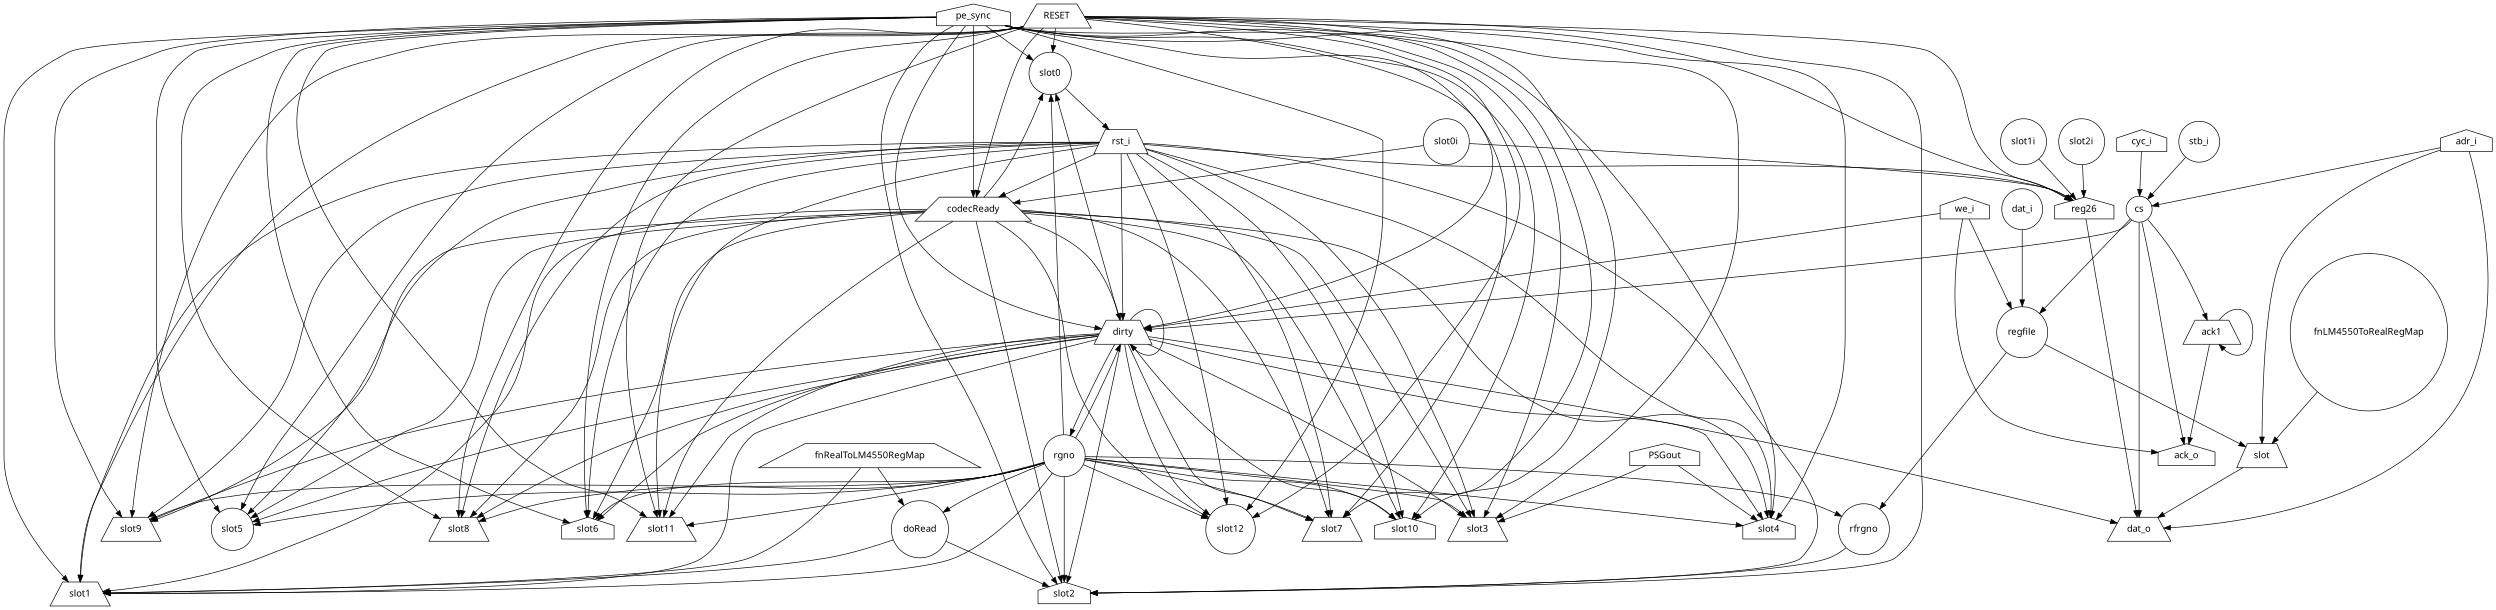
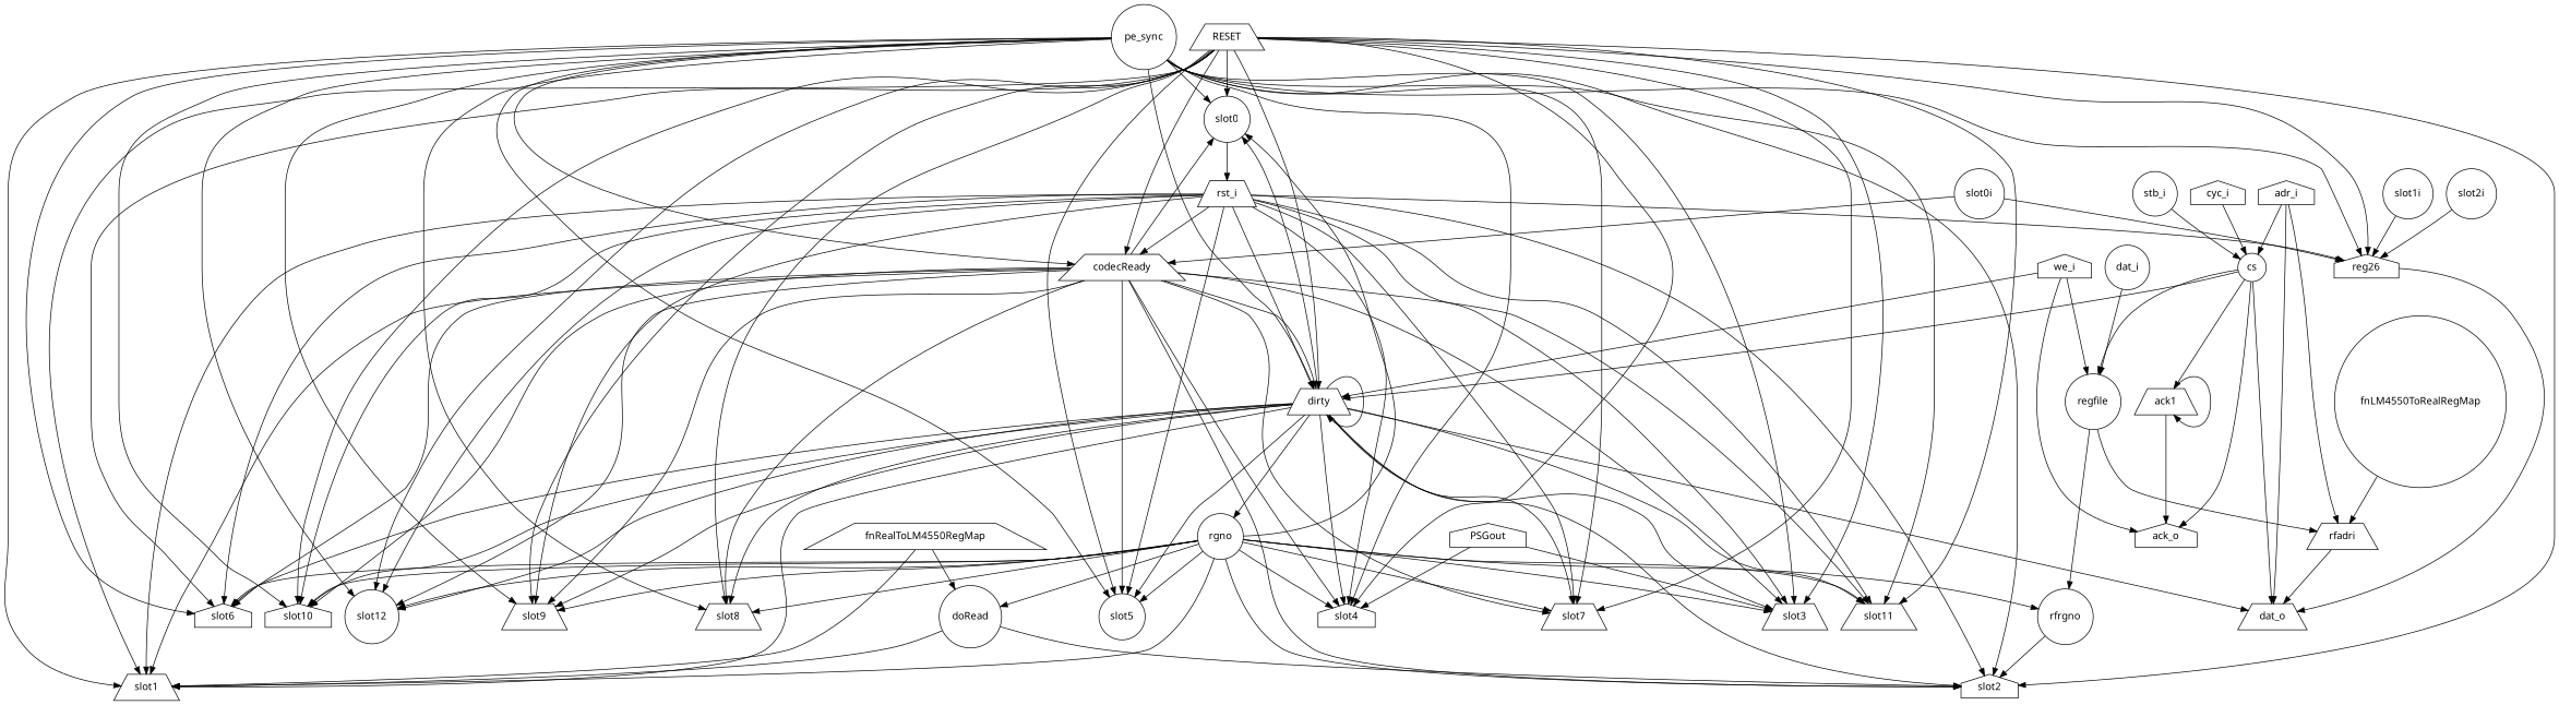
  digraph {
    fontname="Noto Sans"
    node [fontname="Noto Sans" shape=trapezium]
    edge [fontname="Noto Sans" weight=1.0]
    RESET
    slot1
    reg26 [shape=house]
    slot7
    slot9
    slot8
    slot0 [shape=circle]
    slot3
    slot2 [shape=house]
    slot5 [shape=circle]
    slot4 [shape=house]
    slot6 [shape=house]
    slot11
    slot10 [shape=house]
    slot12 [shape=circle]
    codecReady
    dirty
    dat_o
    rst_i
    rgno [shape=circle]
    rfrgno [shape=circle]
    doRead [shape=circle]
-   pe_sync [shape=house]
+   pe_sync [shape=circle]
    cs [shape=circle]
    regfile [shape=circle]
    ack1
    ack_o [shape=house]
-   rfadri [label=slot]
+   rfadri
    fnLM4550ToRealRegMap [shape=circle]
    we_i [shape=house]
    dat_i [shape=circle]
    slot1i [shape=circle]
    slot2i [shape=circle]
    fnRealToLM4550RegMap
    adr_i [shape=house]
    cyc_i [shape=house]
    PSGout [shape=house]
    slot0i [shape=circle]
    stb_i [shape=circle]
    RESET -> slot1 [weight=6.0]
    RESET -> reg26
    RESET -> slot7 [weight=4.0]
    RESET -> slot9 [weight=4.0]
    RESET -> slot8 [weight=4.0]
    RESET -> slot0 [weight=17.0]
    RESET -> slot3 [weight=6.0]
    RESET -> slot2 [weight=5.0]
    RESET -> slot5 [weight=4.0]
    RESET -> slot4 [weight=6.0]
    RESET -> slot6 [weight=4.0]
    RESET -> slot11 [weight=4.0]
    RESET -> slot10 [weight=4.0]
    RESET -> slot12 [weight=4.0]
    RESET -> codecReady [weight=2.0]
    RESET -> dirty [weight=2.0]
    reg26 -> dat_o
    slot0 -> rst_i [weight=18.0]
    codecReady -> slot1 [weight=8.0]
    codecReady -> slot7 [weight=6.0]
    codecReady -> slot9 [weight=6.0]
    codecReady -> slot8 [weight=6.0]
    codecReady -> slot0 [weight=24.0]
    codecReady -> slot3 [weight=9.0]
    codecReady -> slot2 [weight=7.0]
    codecReady -> slot5 [weight=6.0]
    codecReady -> slot4 [weight=9.0]
    codecReady -> slot6 [weight=6.0]
    codecReady -> slot11 [weight=6.0]
    codecReady -> slot10 [weight=6.0]
    codecReady -> slot12 [weight=6.0]
    codecReady -> dirty [weight=2.0]
    dirty -> slot1 [weight=6.0]
    dirty -> slot7 [weight=4.0]
    dirty -> slot9 [weight=4.0]
    dirty -> slot8 [weight=4.0]
    dirty -> slot0 [weight=17.0]
    dirty -> slot3 [weight=6.0]
    dirty -> slot2 [weight=5.0]
    dirty -> slot5 [weight=4.0]
    dirty -> slot4 [weight=6.0]
    dirty -> slot6 [weight=4.0]
    dirty -> slot11 [weight=4.0]
    dirty -> slot10 [weight=4.0]
    dirty -> slot12 [weight=4.0]
    dirty -> dirty [weight=2.0]
    dirty -> dat_o
    dirty -> rgno [weight=33.0]
    rst_i -> slot1 [weight=7.0]
    rst_i -> reg26 [weight=2.0]
    rst_i -> slot7 [weight=5.0]
    rst_i -> slot9 [weight=5.0]
-   rst_i -> slot8 [weight=5.0]
    rst_i -> slot3 [weight=7.0]
    rst_i -> slot2 [weight=6.0]
    rst_i -> slot5 [weight=5.0]
    rst_i -> slot4 [weight=7.0]
    rst_i -> slot6 [weight=5.0]
    rst_i -> slot11 [weight=5.0]
    rst_i -> slot10 [weight=5.0]
    rst_i -> slot12 [weight=5.0]
    rst_i -> codecReady [weight=3.0]
    rst_i -> dirty [weight=4.0]
    rgno -> slot1 [weight=5.0]
    rgno -> slot7 [weight=2.0]
    rgno -> slot9 [weight=2.0]
    rgno -> slot8 [weight=2.0]
    rgno -> slot0 [weight=10.0]
    rgno -> slot3 [weight=3.0]
    rgno -> slot2 [weight=3.0]
    rgno -> slot5 [weight=2.0]
    rgno -> slot4 [weight=3.0]
    rgno -> slot6 [weight=2.0]
    rgno -> slot11 [weight=2.0]
    rgno -> slot10 [weight=2.0]
    rgno -> slot12 [weight=2.0]
-   rgno -> dirty [weight=2.0]
    rgno -> rfrgno
    rgno -> doRead
    rfrgno -> slot2
    doRead -> slot1
    doRead -> slot2
    pe_sync -> slot1 [weight=9.0]
    pe_sync -> reg26
    pe_sync -> slot7 [weight=7.0]
    pe_sync -> slot9 [weight=7.0]
    pe_sync -> slot8 [weight=7.0]
    pe_sync -> slot0 [weight=25.0]
    pe_sync -> slot3 [weight=10.0]
    pe_sync -> slot2 [weight=8.0]
    pe_sync -> slot5 [weight=7.0]
    pe_sync -> slot4 [weight=10.0]
    pe_sync -> slot6 [weight=7.0]
    pe_sync -> slot11 [weight=7.0]
    pe_sync -> slot10 [weight=7.0]
    pe_sync -> slot12 [weight=7.0]
    pe_sync -> codecReady
    pe_sync -> dirty [weight=2.0]
    cs -> dirty
    cs -> dat_o [weight=10.0]
    cs -> regfile
    cs -> ack1
    cs -> ack_o
    regfile -> rfrgno
    regfile -> rfadri
    ack1 -> ack1
    ack1 -> ack_o
    rfadri -> dat_o
    fnLM4550ToRealRegMap -> rfadri
    we_i -> dirty
    we_i -> regfile
    we_i -> ack_o
    dat_i -> regfile
    slot1i -> reg26
    slot2i -> reg26
    fnRealToLM4550RegMap -> slot1
    fnRealToLM4550RegMap -> doRead
    adr_i -> dat_o [weight=9.0]
    adr_i -> cs
    adr_i -> rfadri
    cyc_i -> cs
    PSGout -> slot3 [weight=2.0]
    PSGout -> slot4 [weight=2.0]
    slot0i -> reg26
    slot0i -> codecReady
    stb_i -> cs
  }
